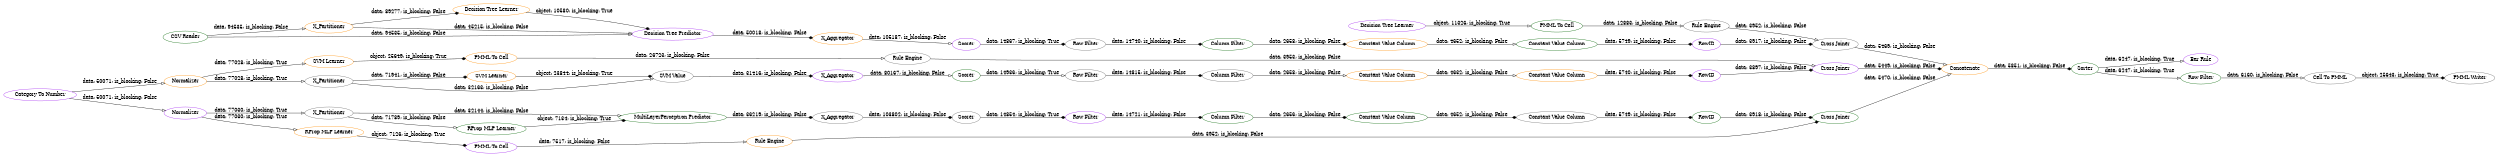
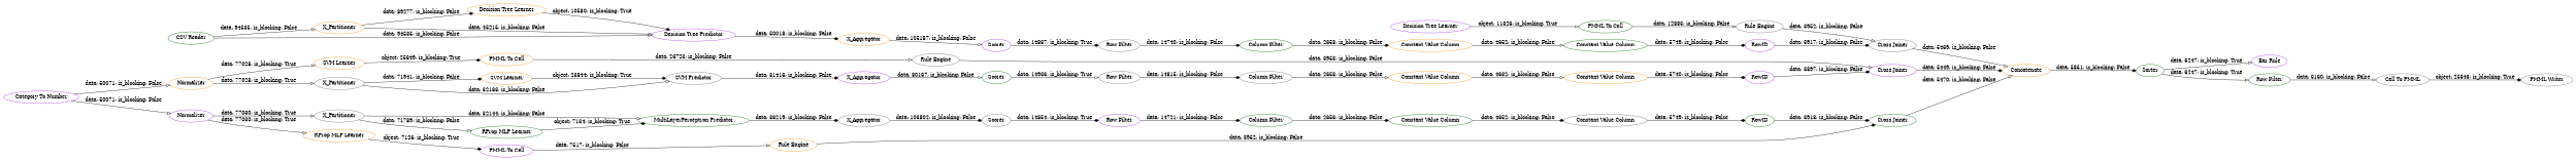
  digraph {
    rankdir=LR
    node [color=gray40]
    edge [arrowhead=diamond]
    n1 [color=darkorange label="Rule Engine"]
    n2 [color=darkgreen label="Cross Joiner"]
    n3 [color=darkorange label=Concatenate]
    n4 [label="Cross Joiner"]
    n5 [color=darkgreen label=Sorter]
    n6 [color=purple label="Decision Tree Learner"]
    n7 [color=darkgreen label="PMML To Cell"]
    n8 [label="Rule Engine"]
    n9 [color=purple label="Row Filter"]
    n10 [color=darkgreen label="Column Filter"]
    n11 [color=darkgreen label="Constant Value Column"]
    n12 [label="Constant Value Column"]
    n13 [color=darkorange label="SVM Learner"]
    n14 [color=darkorange label="PMML To Cell"]
    n15 [label="Rule Engine"]
    n16 [color=purple label="Bar Rule"]
    n17 [label="PMML Writer"]
    n18 [color=purple label="PMML To Cell"]
    n19 [color=darkgreen label="Column Filter"]
    n20 [color=darkorange label="Constant Value Column"]
    n21 [color=darkgreen label="Constant Value Column"]
    n22 [color=darkgreen label="Row Filter"]
    n23 [label=X_Partitioner]
    n24 [color=darkgreen label="MultiLayerPerceptron Predictor"]
    n25 [color=darkgreen label="RProp MLP Learner"]
    n26 [label=X_Aggregator]
    n27 [color=purple label=Scorer]
    n28 [label="Row Filter"]
    n29 [label=Scorer]
    n30 [color=darkorange label=X_Aggregator]
    n31 [color=purple label="Cross Joiner"]
    n32 [color=darkorange label=X_Partitioner]
    n33 [color=darkorange label="Decision Tree Learner"]
    n34 [color=purple label="Decision Tree Predictor"]
    n35 [label="Column Filter"]
    n36 [color=darkorange label="Constant Value Column"]
    n37 [color=darkorange label="Constant Value Column"]
    n38 [color=purple label=X_Aggregator]
    n39 [color=darkgreen label=Scorer]
    n40 [label="Row Filter"]
    n41 [color=darkorange label="SVM Learner"]
-   n42 [label="SVM Value"]
+   n42 [label="SVM Predictor"]
    n43 [color=purple label=RowID]
    n44 [color=purple label=RowID]
    n45 [color=purple label="Category To Number"]
    n46 [color=darkorange label=Normalizer]
    n47 [color=purple label=Normalizer]
    n48 [label=X_Partitioner]
    n49 [color=darkorange label="RProp MLP Learner"]
    n50 [color=darkgreen label=RowID]
    n51 [color=darkgreen label="CSV Reader"]
    n52 [label="Cell To PMML"]
    n1 -> n2 [label="data: 3952; is_blocking: False"]
    n2 -> n3 [arrowhead=onormal label="data: 5470; is_blocking: False"]
    n3 -> n5 [label="data: 5851; is_blocking: False"]
    n4 -> n3 [arrowhead=onormal label="data: 5469; is_blocking: False"]
    n5 -> n16 [arrowhead=onormal label="data: 6247; is_blocking: True"]
    n5 -> n22 [arrowhead=onormal label="data: 6247; is_blocking: True"]
    n6 -> n7 [arrowhead=onormal label="object: 11326; is_blocking: True"]
    n7 -> n8 [arrowhead=onormal label="data: 12883; is_blocking: False"]
    n8 -> n4 [arrowhead=onormal label="data: 3952; is_blocking: False"]
    n9 -> n10 [label="data: 14721; is_blocking: False"]
    n10 -> n11 [label="data: 2656; is_blocking: False"]
    n11 -> n12 [label="data: 4652; is_blocking: False"]
    n12 -> n50 [label="data: 5749; is_blocking: False"]
    n13 -> n14 [label="object: 25649; is_blocking: True"]
    n14 -> n15 [arrowhead=onormal label="data: 26723; is_blocking: False"]
    n15 -> n31 [arrowhead=onormal label="data: 3953; is_blocking: False"]
    n18 -> n1 [arrowhead=onormal label="data: 7517; is_blocking: False"]
    n19 -> n20 [label="data: 2658; is_blocking: False"]
    n20 -> n21 [arrowhead=onormal label="data: 4652; is_blocking: False"]
    n21 -> n43 [label="data: 5749; is_blocking: False"]
    n22 -> n52 [arrowhead=onormal label="data: 6160; is_blocking: False"]
    n23 -> n24 [arrowhead=onormal label="data: 32144; is_blocking: False"]
    n23 -> n25 [arrowhead=onormal label="data: 71789; is_blocking: False"]
    n24 -> n26 [label="data: 36219; is_blocking: False"]
    n25 -> n24 [label="object: 7134; is_blocking: True"]
    n26 -> n29 [label="data: 103802; is_blocking: False"]
    n27 -> n28 [label="data: 14867; is_blocking: True"]
    n28 -> n19 [label="data: 14740; is_blocking: False"]
    n29 -> n9 [label="data: 14854; is_blocking: True"]
    n30 -> n27 [arrowhead=onormal label="data: 105187; is_blocking: False"]
    n31 -> n3 [label="data: 5449; is_blocking: False"]
    n32 -> n33 [label="data: 89277; is_blocking: False"]
    n32 -> n34 [arrowhead=onormal label="data: 45215; is_blocking: False"]
    n33 -> n34 [label="object: 10580; is_blocking: True"]
    n34 -> n30 [label="data: 50018; is_blocking: False"]
    n35 -> n36 [arrowhead=onormal label="data: 2658; is_blocking: False"]
    n36 -> n37 [arrowhead=onormal label="data: 4632; is_blocking: False"]
    n37 -> n44 [label="data: 5740; is_blocking: False"]
    n38 -> n39 [arrowhead=onormal label="data: 80167; is_blocking: False"]
    n39 -> n40 [arrowhead=onormal label="data: 14936; is_blocking: True"]
    n40 -> n35 [label="data: 14815; is_blocking: False"]
    n41 -> n42 [label="object: 23844; is_blocking: True"]
    n42 -> n38 [label="data: 31416; is_blocking: False"]
    n43 -> n4 [label="data: 3917; is_blocking: False"]
    n44 -> n31 [label="data: 3897; is_blocking: False"]
    n45 -> n46 [arrowhead=onormal label="data: 50071; is_blocking: False"]
    n45 -> n47 [arrowhead=onormal label="data: 50071; is_blocking: False"]
    n46 -> n13 [arrowhead=onormal label="data: 77028; is_blocking: True"]
    n46 -> n48 [arrowhead=onormal label="data: 77028; is_blocking: True"]
    n47 -> n23 [arrowhead=onormal label="data: 77030; is_blocking: True"]
    n47 -> n49 [arrowhead=onormal label="data: 77030; is_blocking: True"]
    n48 -> n41 [label="data: 71941; is_blocking: False"]
    n48 -> n42 [arrowhead=onormal label="data: 32163; is_blocking: False"]
    n49 -> n18 [label="object: 7126; is_blocking: True"]
    n50 -> n2 [label="data: 3918; is_blocking: False"]
    n51 -> n32 [arrowhead=onormal label="data: 94535; is_blocking: False"]
    n51 -> n34 [arrowhead=onormal label="data: 94535; is_blocking: False"]
    n52 -> n17 [label="object: 25643; is_blocking: True"]
  }
